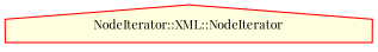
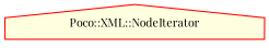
  digraph {
    rankdir=LR
    fontname="Playfair Display"
-   n1 [color=red fillcolor=lightyellow fontname="Playfair Display" fontsize=10 height=0.2 label="NodeIterator::XML::NodeIterator" shape=house style=filled width=0.4]
+   n1 [color=red fillcolor=lightyellow fontname="Playfair Display" fontsize=10 height=0.2 label="Poco::XML::NodeIterator" shape=house style=filled width=0.4]
  }
